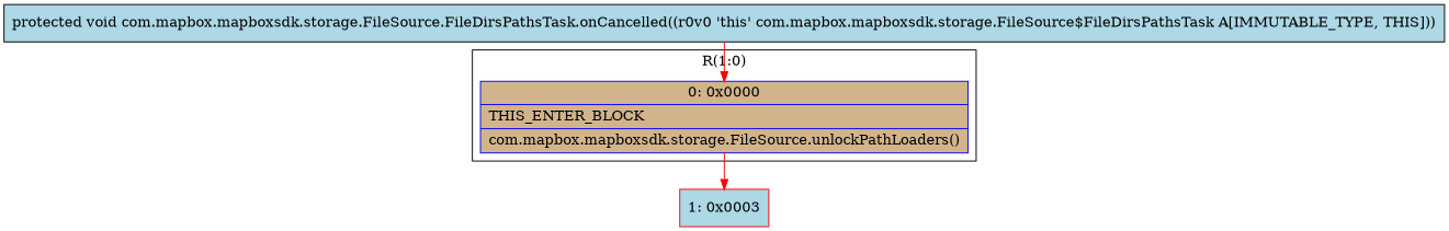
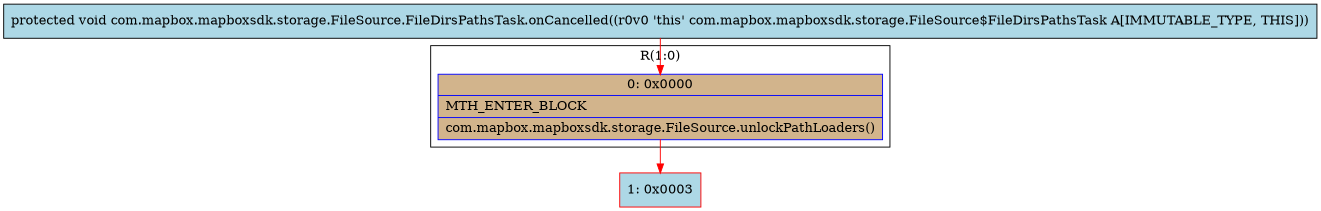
  digraph {
    node [shape=record style=filled fillcolor=lightblue]
    edge [color=red]
-   n1 [color=blue label="{0\:\ 0x0000|THIS_ENTER_BLOCK\l|com.mapbox.mapboxsdk.storage.FileSource.unlockPathLoaders()\l}" fillcolor=tan]
+   n1 [color=blue label="{0\:\ 0x0000|MTH_ENTER_BLOCK\l|com.mapbox.mapboxsdk.storage.FileSource.unlockPathLoaders()\l}" fillcolor=tan]
    n2 [color=red label="{1\:\ 0x0003}"]
    n3 [label="{protected void com.mapbox.mapboxsdk.storage.FileSource.FileDirsPathsTask.onCancelled((r0v0 'this' com.mapbox.mapboxsdk.storage.FileSource$FileDirsPathsTask A[IMMUTABLE_TYPE, THIS])) }"]
    subgraph cluster_1 {
      label="R(1:0)"
      n1
    }
    n1 -> n2
    n3 -> n1
  }
